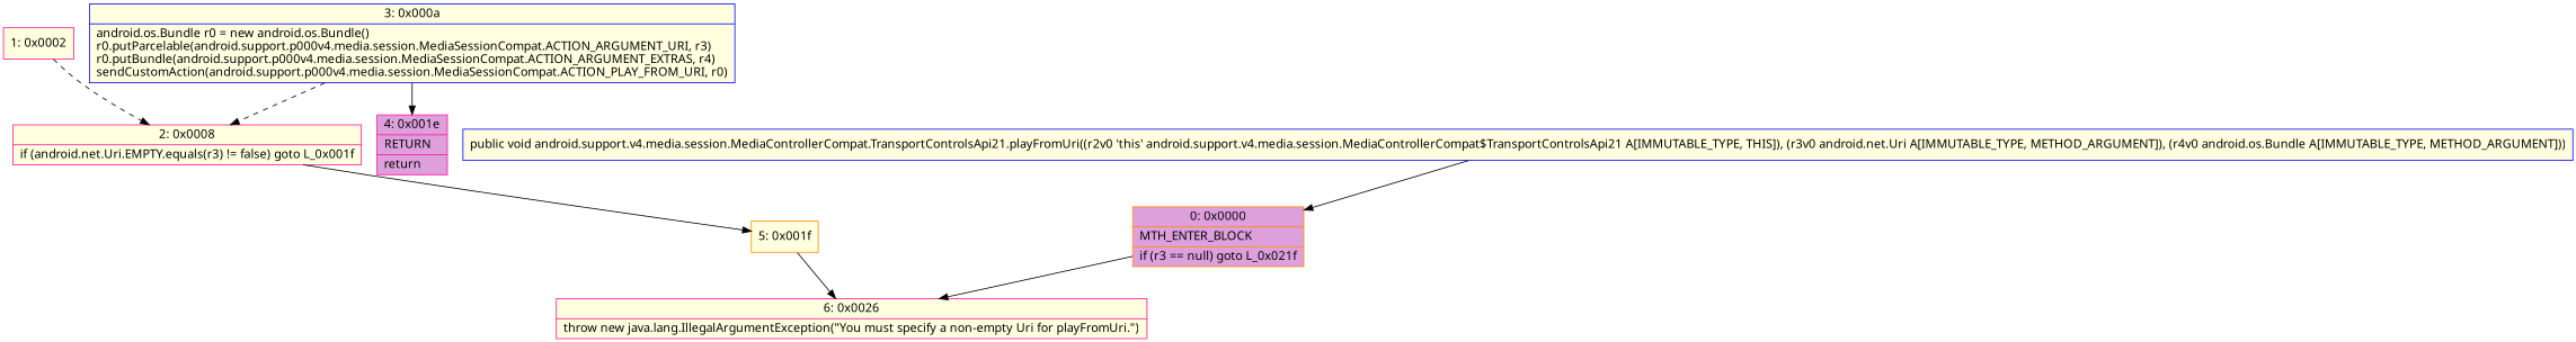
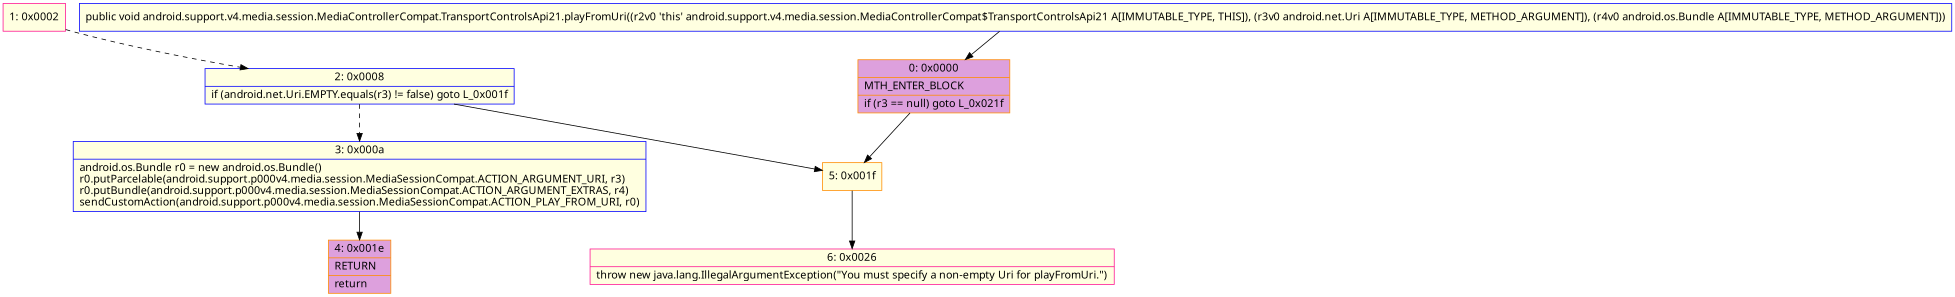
  digraph {
    fontname="Noto Sans"
    node [color=darkorange fillcolor=lightyellow fontname="Noto Sans" shape=record style=filled]
    edge [fontname="Noto Sans"]
    n1 [fillcolor=plum label="{0\:\ 0x0000|MTH_ENTER_BLOCK\l|if (r3 == null) goto L_0x021f\l}"]
    n2 [label="{5\:\ 0x001f}"]
    n3 [color=deeppink label="{1\:\ 0x0002}"]
-   n4 [color=deeppink label="{2\:\ 0x0008|if (android.net.Uri.EMPTY.equals(r3) != false) goto L_0x001f\l}"]
+   n4 [color=blue label="{2\:\ 0x0008|if (android.net.Uri.EMPTY.equals(r3) != false) goto L_0x001f\l}"]
    n5 [color=deeppink label="{6\:\ 0x0026|throw new java.lang.IllegalArgumentException(\"You must specify a non\-empty Uri for playFromUri.\")\l}"]
    n6 [color=blue label="{3\:\ 0x000a|android.os.Bundle r0 = new android.os.Bundle()\lr0.putParcelable(android.support.p000v4.media.session.MediaSessionCompat.ACTION_ARGUMENT_URI, r3)\lr0.putBundle(android.support.p000v4.media.session.MediaSessionCompat.ACTION_ARGUMENT_EXTRAS, r4)\lsendCustomAction(android.support.p000v4.media.session.MediaSessionCompat.ACTION_PLAY_FROM_URI, r0)\l}"]
-   n7 [color=deeppink fillcolor=plum label="{4\:\ 0x001e|RETURN\l|return\l}"]
+   n7 [fillcolor=plum label="{4\:\ 0x001e|RETURN\l|return\l}"]
    n8 [color=blue label="{public void android.support.v4.media.session.MediaControllerCompat.TransportControlsApi21.playFromUri((r2v0 'this' android.support.v4.media.session.MediaControllerCompat$TransportControlsApi21 A[IMMUTABLE_TYPE, THIS]), (r3v0 android.net.Uri A[IMMUTABLE_TYPE, METHOD_ARGUMENT]), (r4v0 android.os.Bundle A[IMMUTABLE_TYPE, METHOD_ARGUMENT])) }"]
-   n1 -> n5
+   n1 -> n2
    n2 -> n5
    n3 -> n4 [style=dashed]
    n4 -> n2
-   n6 -> n4 [style=dashed]
+   n4 -> n6 [style=dashed]
    n6 -> n7
    n8 -> n1
  }
